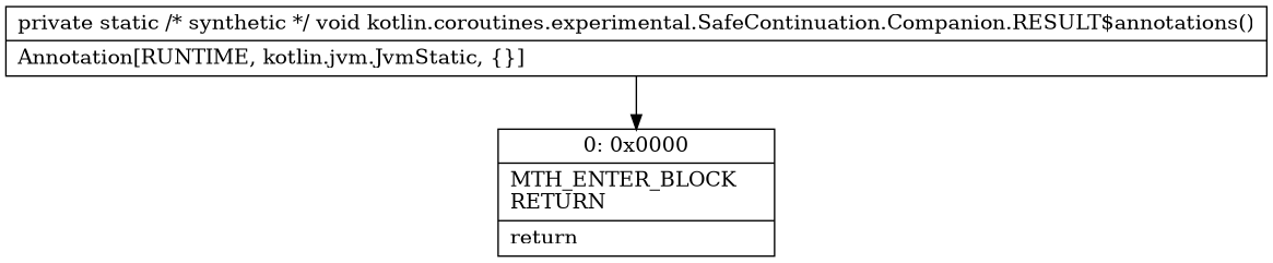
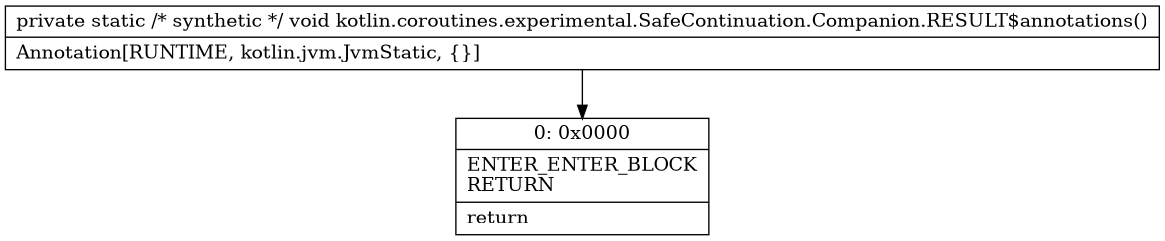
  digraph {
    node [shape=record]
-   n1 [label="{0\:\ 0x0000|MTH_ENTER_BLOCK\lRETURN\l|return\l}"]
+   n1 [label="{0\:\ 0x0000|ENTER_ENTER_BLOCK\lRETURN\l|return\l}"]
    n2 [label="{private static \/* synthetic *\/ void kotlin.coroutines.experimental.SafeContinuation.Companion.RESULT$annotations()  | Annotation[RUNTIME, kotlin.jvm.JvmStatic, \{\}]\l}"]
    n2 -> n1
  }
